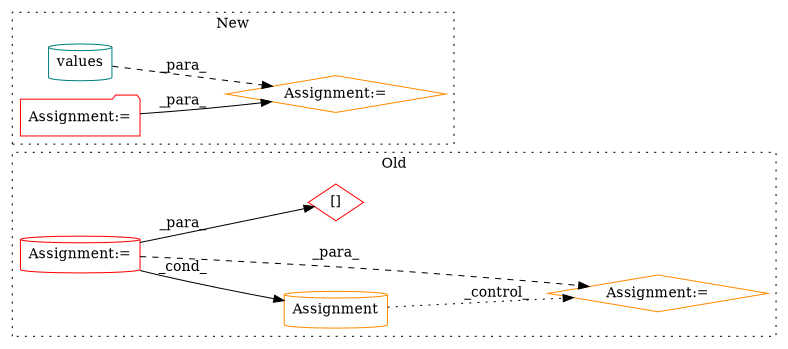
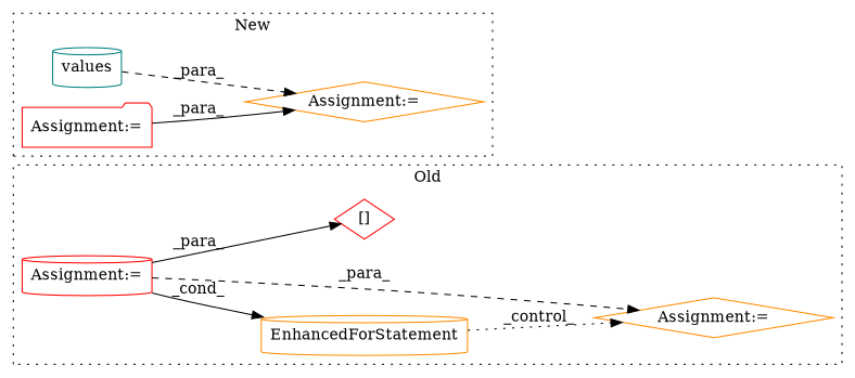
  digraph {
    rankdir=LR
    node [a=7 l="53,2" s="1389,1475" shape=cylinder color=darkorange]
    edge [style=solid]
-   n1 [a=70 label=Assignment]
+   n1 [a=70 label=EnhancedForStatement]
    n2 [label="Assignment:=" color=red]
    n3 [l="61,2" label="Assignment:=" s="1576,1676" shape=diamond]
    n4 [a=2 l="19,1" label="[]" s="1648,1668" shape=diamond color=red]
    n5 [a=32 l=8 label=values s=1466 color=teal]
    n6 [l=1 label="Assignment:=" s=1815 shape=diamond]
    n7 [l=1 label="Assignment:=" s=1246 shape=folder color=red]
    subgraph cluster_1 {
      label=Old
      style=dotted
      n1
      n2
      n3
      n4
    }
    subgraph cluster_2 {
      label=New
      style=dotted
      n5
      n6
      n7
    }
    n1 -> n3 [label=_control_ style=dotted]
    n2 -> n1 [label=_cond_]
    n2 -> n3 [label=_para_ style=dashed]
    n2 -> n4 [label=_para_]
    n5 -> n6 [label=_para_ style=dashed]
    n7 -> n6 [label=_para_]
  }
